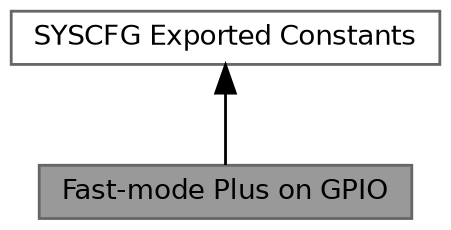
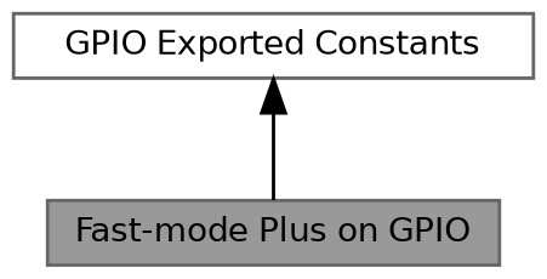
  digraph {
    rankdir=TB
    node [fontname=Helvetica fontsize=10 shape=box style=filled]
-   n1 [color=grey40 fillcolor=white height=0.2 label="SYSCFG Exported Constants" width=0.4]
+   n1 [color=grey40 fillcolor=white height=0.2 label="GPIO Exported Constants" width=0.4]
    n2 [color=gray40 fillcolor=grey60 fontcolor=black height=0.2 label="Fast-mode Plus on GPIO" width=0.4]
    n1 -> n2 [dir=back fontname=Helvetica fontsize=10 labelfontname=Helvetica labelfontsize=10 shape=plaintext style=solid]
  }
